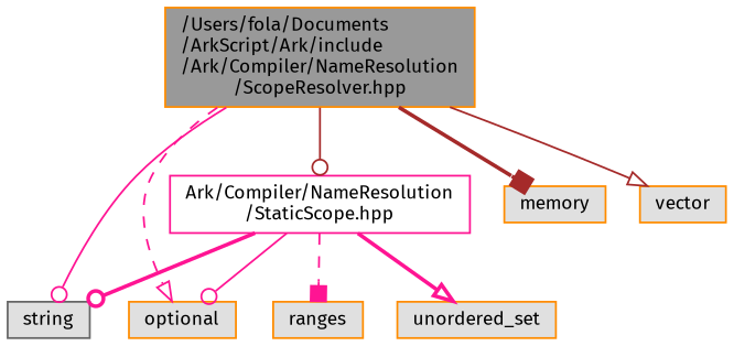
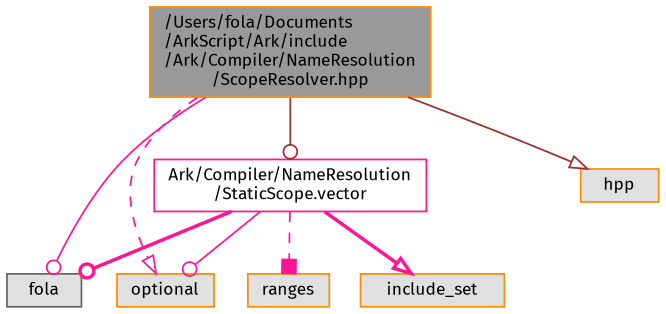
  digraph {
    fontname="Fira Sans"
    node [color=darkorange fillcolor="#E0E0E0" fontname="Fira Sans" fontsize=10 shape=box style=filled]
    edge [arrowhead=odot color=deeppink fontname="Fira Sans" fontsize=10 labelfontname=Helvetica labelfontsize=10 style=solid]
    n1 [fillcolor=grey60 fontcolor=black height=0.2 label="/Users/fola/Documents\l/ArkScript/Ark/include\l/Ark/Compiler/NameResolution\l/ScopeResolver.hpp" width=0.4]
-   n2 [color=gray40 height=0.2 label=string width=0.4]
+   n2 [color=gray40 height=0.2 label=fola width=0.4]
    n3 [height=0.2 label=optional width=0.4]
-   n4 [height=0.2 label=memory width=0.4]
-   n5 [height=0.2 label=vector width=0.4]
-   n6 [color=deeppink fillcolor=white height=0.2 label="Ark/Compiler/NameResolution\l/StaticScope.hpp" width=0.4]
+   n5 [height=0.2 label=hpp width=0.4]
+   n6 [color=deeppink fillcolor=white height=0.2 label="Ark/Compiler/NameResolution\l/StaticScope.vector" width=0.4]
    n7 [height=0.2 label=ranges width=0.4]
-   n8 [height=0.2 label=unordered_set width=0.4]
+   n8 [height=0.2 label=include_set width=0.4]
    n1 -> n2
    n1 -> n3 [arrowhead=onormal style=dashed]
-   n1 -> n4 [arrowhead=box color=brown style=bold]
    n1 -> n5 [arrowhead=onormal color=brown]
    n1 -> n6 [color=brown]
    n6 -> n2 [style=bold]
    n6 -> n3
    n6 -> n7 [arrowhead=box style=dashed]
    n6 -> n8 [arrowhead=onormal style=bold]
  }
